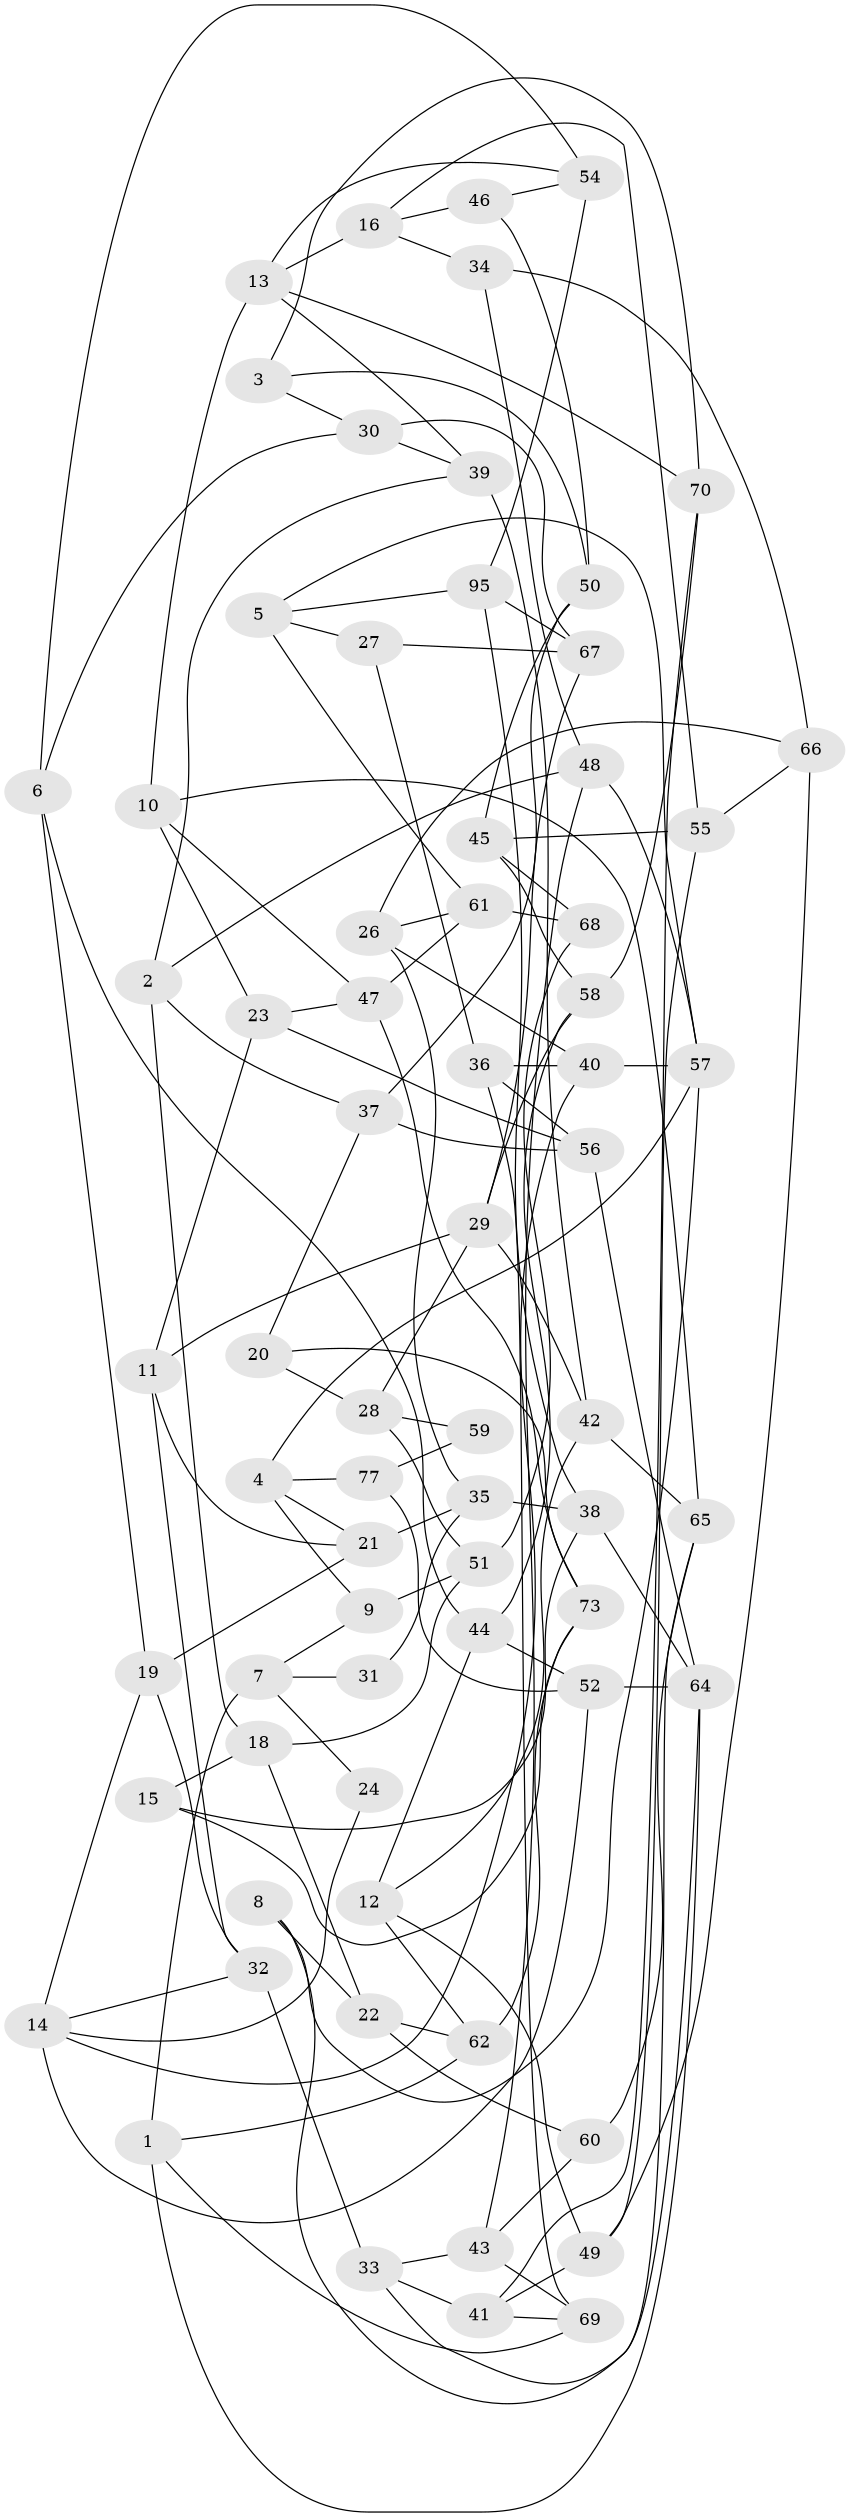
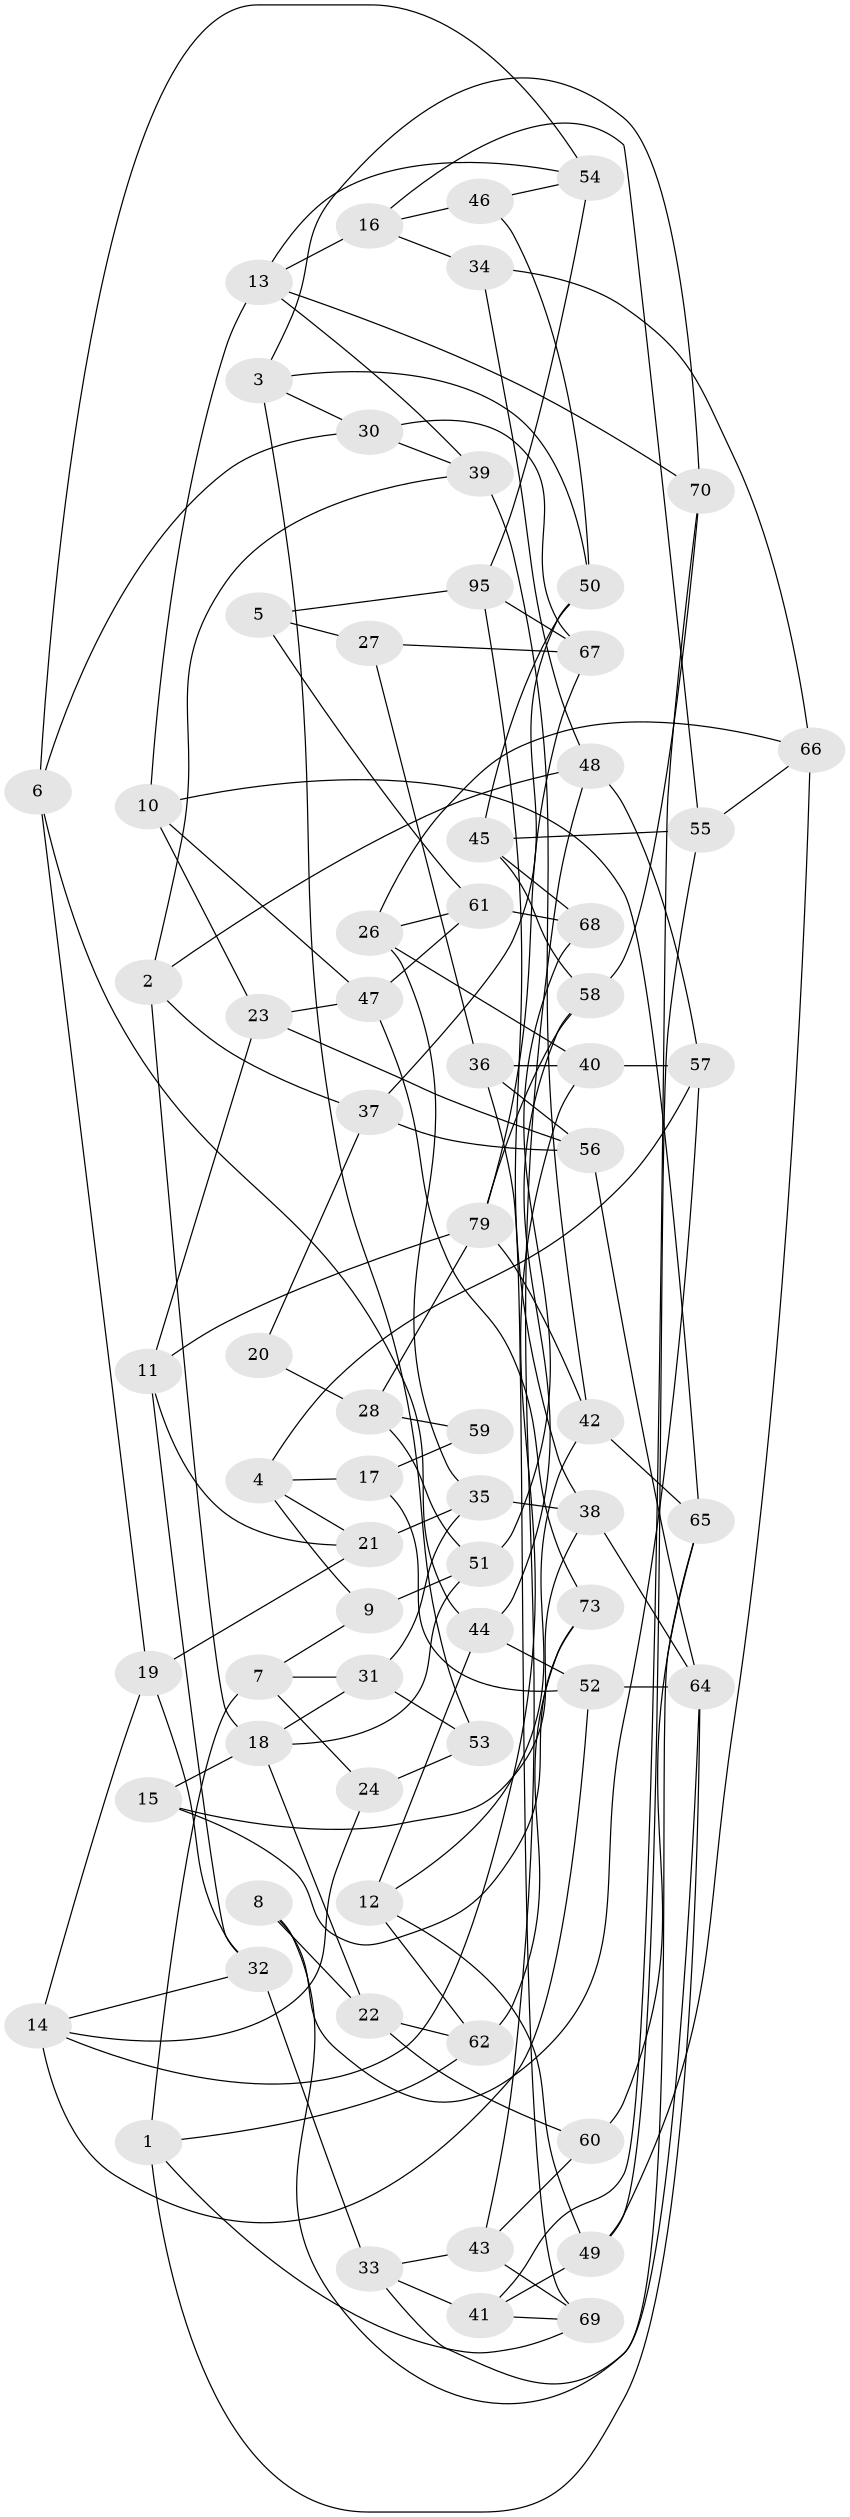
  graph {
    rankdir=LR
    node [color=gray90 style=filled]
    1
    7
    62
    64
    69
    9
    24
    31
    n9 [label=73]
    2
    37
    39
    48
    18
    20
    28
    50
    56
    42
    57
    3
    30
+   53
    70
    67
    4
-   17 [label=77]
+   17
    21
    51
    52
    59
    35
    5
    n34 [label=95]
    27
    61
    54
    38
    36
    68
    6
    19
    44
    32
    58
    8
    22
    65
    60
    10
    13
    23
    47
    16
    11
-   29
+   29 [label=79]
    33
    12
    49
    55
    66
    46
    34
    14
    40
    15
    26
    41
    43
    45
    1 -- 7
    1 -- 62
    1 -- 64
    1 -- 69
    7 -- 9
    7 -- 24
    7 -- 31
    62 -- n9
    9 -- 51
+   24 -- 53
+   31 -- 53
    31 -- 35
    2 -- 37
    2 -- 39
    2 -- 48
    2 -- 18
    37 -- 50
    37 -- 56
    39 -- 42
    48 -- 57
+   18 -- 31
    18 -- 51
    18 -- 22
-   20 -- n9
    20 -- 37
    20 -- 28
    28 -- 51
    28 -- 59
    28 -- 29
    56 -- 64
    42 -- 65
    3 -- 50
    3 -- 30
+   3 -- 53
    3 -- 70
    30 -- 39
    30 -- 67
    4 -- 9
    4 -- 57
    4 -- 17
    4 -- 21
    17 -- 52
    17 -- 59
    21 -- 35
    51 -- 68
    52 -- 64
    35 -- 38
-   5 -- 57
    5 -- n34
    5 -- 27
    5 -- 61
    n34 -- 67
    n34 -- 54
    n34 -- 38
    27 -- 67
    27 -- 36
    61 -- 68
    38 -- 64
    36 -- 69
    36 -- 56
    36 -- 40
    6 -- 30
    6 -- 54
    6 -- 19
    6 -- 44
    19 -- 21
    19 -- 32
    44 -- 52
    44 -- 58
    32 -- 33
    58 -- 70
    8 -- 57
    8 -- 22
    8 -- 65
    22 -- 62
    22 -- 60
    60 -- 65
    10 -- 65
    10 -- 13
    10 -- 23
    10 -- 47
    13 -- 39
    13 -- 70
    13 -- 54
    13 -- 16
    23 -- 56
    23 -- 47
    47 -- n9
    47 -- 61
    16 -- 55
    16 -- 46
    16 -- 34
    11 -- 21
    11 -- 32
    11 -- 23
    11 -- 29
    29 -- 42
    29 -- 67
    29 -- 58
    33 -- 64
    33 -- 41
    33 -- 43
    12 -- 62
    12 -- 42
    12 -- 44
    12 -- 49
    49 -- 55
    49 -- 66
    55 -- 66
    46 -- 50
    46 -- 54
    34 -- 48
    34 -- 66
    14 -- 24
    14 -- 52
    14 -- 19
    14 -- 32
    14 -- 40
    40 -- 57
    15 -- n9
    15 -- 18
    15 -- 38
    26 -- 35
    26 -- 61
    26 -- 66
    26 -- 40
    41 -- 69
    41 -- 70
    41 -- 49
    43 -- 69
    43 -- 48
    43 -- 60
    45 -- 50
    45 -- 68
    45 -- 58
    45 -- 55
  }
